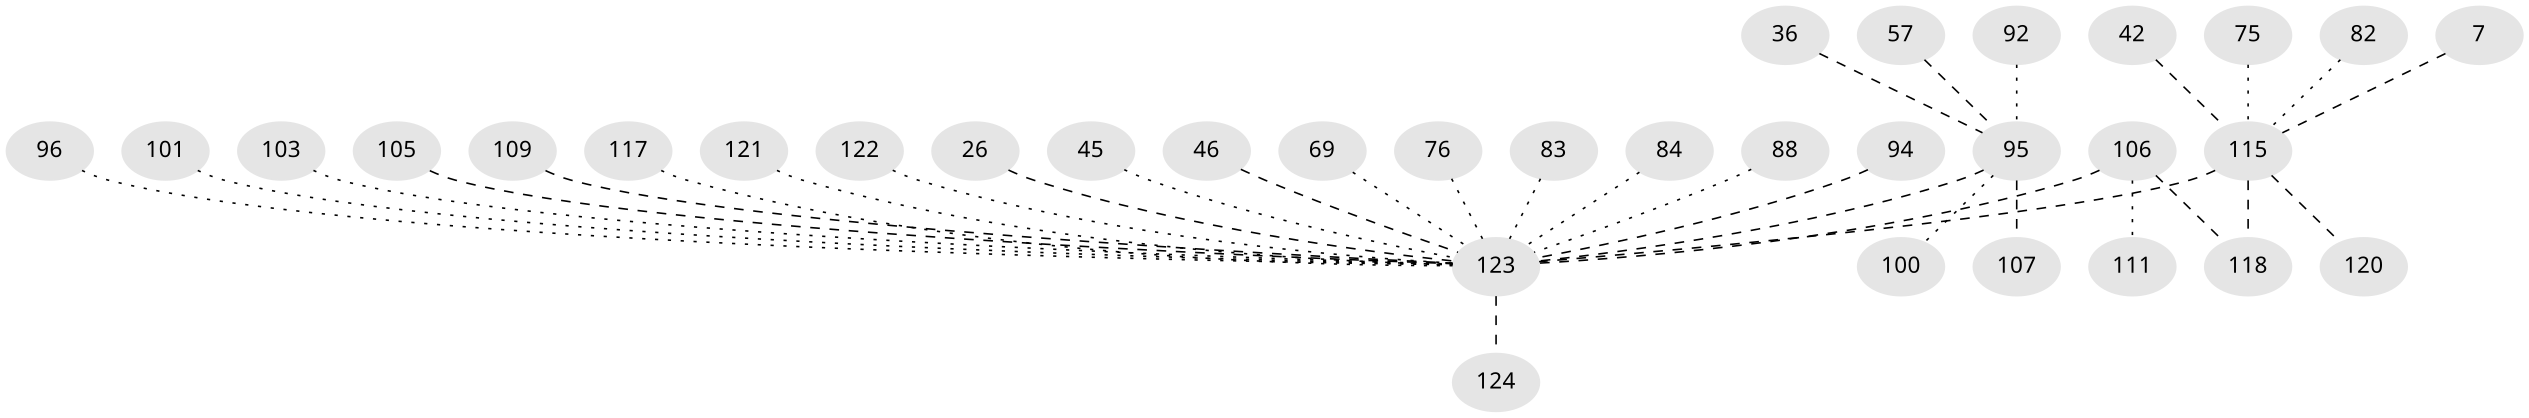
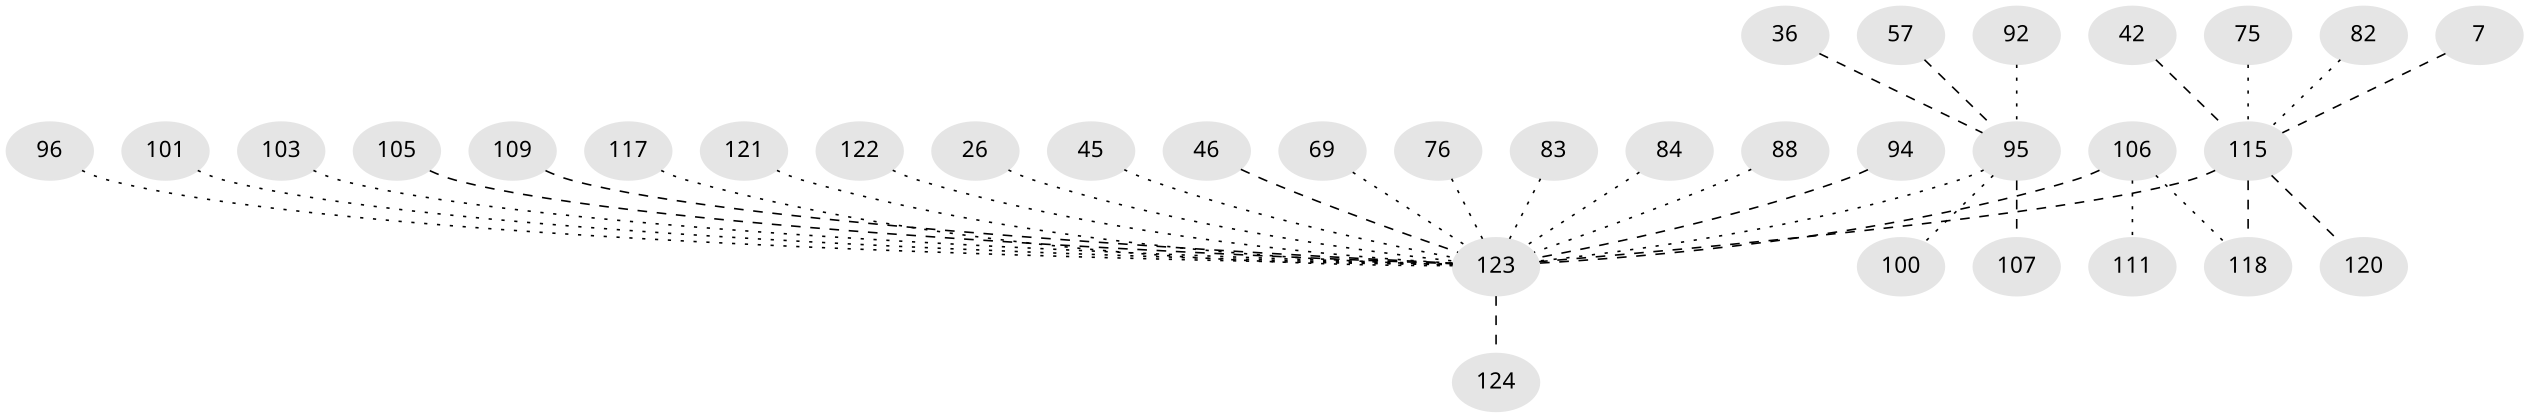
  graph {
    fontname="Noto Sans"
    node [color=gray90 fontname="Noto Sans" style=filled]
    edge [fontname="Noto Sans" style=dotted]
    115 [super="+41+99+112"]
    123 [super="+59+78+44+116+8+25"]
    118 [super="+49+113"]
    120 [super="+43+85"]
    7
    124
    26
    95 [super="+35+17"]
    100
    107
    36
    42
    45 [super="+31"]
    46
    57
    69 [super="+30"]
    75
    76
    82
    83
    84
    88
    92
    94
    96 [super="+56+71"]
    101
    103
    105
    106 [super="+55+102"]
    111 [super="+65"]
    109
    117
    121
    122
    115 -- 123 [style=dashed weight=3]
    115 -- 118 [style=dashed weight=2]
    115 -- 120 [style=dashed]
    123 -- 124 [style=dashed]
    7 -- 115 [style=dashed]
-   26 -- 123 [style=dashed]
-   95 -- 123 [style=dashed weight=4]
+   26 -- 123
+   95 -- 123 [weight=4]
    95 -- 100
    95 -- 107 [style=dashed]
    36 -- 95 [style=dashed]
    42 -- 115 [style=dashed]
    45 -- 123
    46 -- 123 [style=dashed]
    57 -- 95 [style=dashed]
    69 -- 123
    75 -- 115
    76 -- 123
    82 -- 115
    83 -- 123
    84 -- 123
    88 -- 123
    92 -- 95
    94 -- 123 [style=dashed]
    96 -- 123
    101 -- 123
    103 -- 123
    105 -- 123 [style=dashed]
    106 -- 123 [style=dashed weight=2]
-   106 -- 118 [style=dashed]
+   106 -- 118
    106 -- 111
    109 -- 123 [style=dashed]
    117 -- 123
    121 -- 123
    122 -- 123
  }
